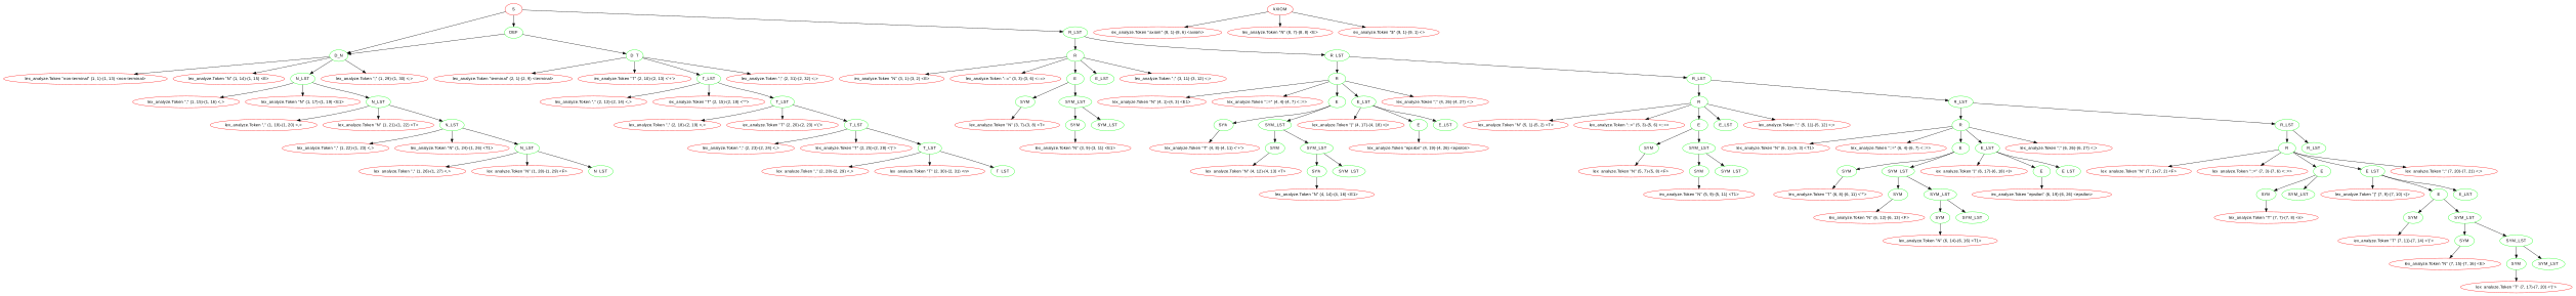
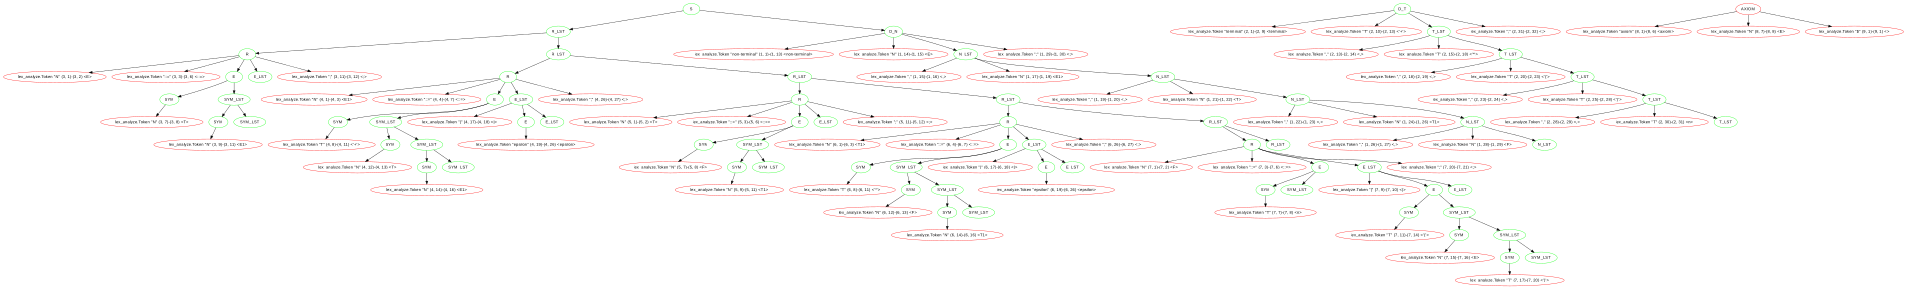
  digraph {
    fontname="Liberation Sans"
    node [color=green fontname="Liberation Sans"]
    edge [fontname="Liberation Sans"]
-   n1 [color=red label=S]
-   n2 [label=DEF]
+   n1 [label=S]
    n3 [label=R_LST]
    n4 [label=D_N]
    n5 [label=D_T]
    n6 [label=R]
    n7 [label=R_LST]
    n8 [color=red label=AXIOM]
    n9 [color=red label="lex_analyze.Token \"axiom\" (8, 1)-(8, 6) <axiom>"]
    n10 [color=red label="lex_analyze.Token \"N\" (8, 7)-(8, 8) <E>"]
    n11 [color=red label="lex_analyze.Token \"$\" (9, 1)-(9, 1) <>"]
    n12 [color=red label="lex_analyze.Token \"non-terminal\" (1, 1)-(1, 13) <non-terminal>"]
    n13 [color=red label="lex_analyze.Token \"N\" (1, 14)-(1, 15) <E>"]
    n14 [label=N_LST]
    n15 [color=red label="lex_analyze.Token \";\" (1, 29)-(1, 30) <;>"]
    n16 [color=red label="lex_analyze.Token \"terminal\" (2, 1)-(2, 9) <terminal>"]
    n17 [color=red label="lex_analyze.Token \"T\" (2, 10)-(2, 13) <'+'>"]
    n18 [label=T_LST]
    n19 [color=red label="lex_analyze.Token \";\" (2, 31)-(2, 32) <;>"]
    n20 [color=red label="lex_analyze.Token \",\" (1, 15)-(1, 16) <,>"]
    n21 [color=red label="lex_analyze.Token \"N\" (1, 17)-(1, 19) <E1>"]
    n22 [label=N_LST]
    n23 [color=red label="lex_analyze.Token \",\" (1, 19)-(1, 20) <,>"]
    n24 [color=red label="lex_analyze.Token \"N\" (1, 21)-(1, 22) <T>"]
    n25 [label=N_LST]
    n26 [color=red label="lex_analyze.Token \",\" (1, 22)-(1, 23) <,>"]
    n27 [color=red label="lex_analyze.Token \"N\" (1, 24)-(1, 26) <T1>"]
    n28 [label=N_LST]
    n29 [color=red label="lex_analyze.Token \",\" (1, 26)-(1, 27) <,>"]
    n30 [color=red label="lex_analyze.Token \"N\" (1, 28)-(1, 29) <F>"]
    n31 [label=N_LST]
    n32 [color=red label="lex_analyze.Token \",\" (2, 13)-(2, 14) <,>"]
    n33 [color=red label="lex_analyze.Token \"T\" (2, 15)-(2, 18) <'*'>"]
    n34 [label=T_LST]
    n35 [color=red label="lex_analyze.Token \",\" (2, 18)-(2, 19) <,>"]
    n36 [color=red label="lex_analyze.Token \"T\" (2, 20)-(2, 23) <'('>"]
    n37 [label=T_LST]
    n38 [color=red label="lex_analyze.Token \",\" (2, 23)-(2, 24) <,>"]
    n39 [color=red label="lex_analyze.Token \"T\" (2, 25)-(2, 28) <')'>"]
    n40 [label=T_LST]
    n41 [color=red label="lex_analyze.Token \",\" (2, 28)-(2, 29) <,>"]
    n42 [color=red label="lex_analyze.Token \"T\" (2, 30)-(2, 31) <n>"]
    n43 [label=T_LST]
    n44 [color=red label="lex_analyze.Token \"N\" (3, 1)-(3, 2) <E>"]
    n45 [color=red label="lex_analyze.Token \"::=\" (3, 3)-(3, 6) <::=>"]
    n46 [label=E]
    n47 [label=E_LST]
    n48 [color=red label="lex_analyze.Token \";\" (3, 11)-(3, 12) <;>"]
    n49 [label=R]
    n50 [label=R_LST]
    n51 [label=SYM]
    n52 [label=SYM_LST]
    n53 [color=red label="lex_analyze.Token \"N\" (3, 7)-(3, 8) <T>"]
    n54 [label=SYM]
    n55 [label=SYM_LST]
    n56 [color=red label="lex_analyze.Token \"N\" (3, 9)-(3, 11) <E1>"]
    n57 [color=red label="lex_analyze.Token \"N\" (4, 1)-(4, 3) <E1>"]
    n58 [color=red label="lex_analyze.Token \"::=\" (4, 4)-(4, 7) <::=>"]
    n59 [label=E]
    n60 [label=E_LST]
    n61 [color=red label="lex_analyze.Token \";\" (4, 26)-(4, 27) <;>"]
    n62 [label=R]
    n63 [label=R_LST]
    n64 [label=SYM]
    n65 [label=SYM_LST]
    n66 [color=red label="lex_analyze.Token \"|\" (4, 17)-(4, 18) <|>"]
    n67 [label=E]
    n68 [label=E_LST]
    n69 [color=red label="lex_analyze.Token \"T\" (4, 8)-(4, 11) <'+'>"]
    n70 [label=SYM]
    n71 [label=SYM_LST]
    n72 [color=red label="lex_analyze.Token \"N\" (4, 12)-(4, 13) <T>"]
    n73 [label=SYM]
    n74 [label=SYM_LST]
    n75 [color=red label="lex_analyze.Token \"N\" (4, 14)-(4, 16) <E1>"]
    n76 [color=red label="lex_analyze.Token \"epsilon\" (4, 19)-(4, 26) <epsilon>"]
    n77 [color=red label="lex_analyze.Token \"N\" (5, 1)-(5, 2) <T>"]
    n78 [color=red label="lex_analyze.Token \"::=\" (5, 3)-(5, 6) <::=>"]
    n79 [label=E]
    n80 [label=E_LST]
    n81 [color=red label="lex_analyze.Token \";\" (5, 11)-(5, 12) <;>"]
    n82 [label=R]
    n83 [label=R_LST]
    n84 [label=SYM]
    n85 [label=SYM_LST]
    n86 [color=red label="lex_analyze.Token \"N\" (5, 7)-(5, 8) <F>"]
    n87 [label=SYM]
    n88 [label=SYM_LST]
    n89 [color=red label="lex_analyze.Token \"N\" (5, 9)-(5, 11) <T1>"]
    n90 [color=red label="lex_analyze.Token \"N\" (6, 1)-(6, 3) <T1>"]
    n91 [color=red label="lex_analyze.Token \"::=\" (6, 4)-(6, 7) <::=>"]
    n92 [label=E]
    n93 [label=E_LST]
    n94 [color=red label="lex_analyze.Token \";\" (6, 26)-(6, 27) <;>"]
    n95 [label=R]
    n96 [label=R_LST]
    n97 [label=SYM]
    n98 [label=SYM_LST]
    n99 [color=red label="lex_analyze.Token \"|\" (6, 17)-(6, 18) <|>"]
    n100 [label=E]
    n101 [label=E_LST]
    n102 [color=red label="lex_analyze.Token \"T\" (6, 8)-(6, 11) <'*'>"]
    n103 [label=SYM]
    n104 [label=SYM_LST]
    n105 [color=red label="lex_analyze.Token \"N\" (6, 12)-(6, 13) <F>"]
    n106 [label=SYM]
    n107 [label=SYM_LST]
    n108 [color=red label="lex_analyze.Token \"N\" (6, 14)-(6, 16) <T1>"]
    n109 [color=red label="lex_analyze.Token \"epsilon\" (6, 19)-(6, 26) <epsilon>"]
    n110 [color=red label="lex_analyze.Token \"N\" (7, 1)-(7, 2) <F>"]
    n111 [color=red label="lex_analyze.Token \"::=\" (7, 3)-(7, 6) <::=>"]
    n112 [label=E]
    n113 [label=E_LST]
    n114 [color=red label="lex_analyze.Token \";\" (7, 20)-(7, 21) <;>"]
    n115 [label=SYM]
    n116 [label=SYM_LST]
    n117 [color=red label="lex_analyze.Token \"|\" (7, 9)-(7, 10) <|>"]
    n118 [label=E]
    n119 [label=E_LST]
    n120 [color=red label="lex_analyze.Token \"T\" (7, 7)-(7, 8) <n>"]
    n121 [label=SYM]
    n122 [label=SYM_LST]
    n123 [color=red label="lex_analyze.Token \"T\" (7, 11)-(7, 14) <'('>"]
    n124 [label=SYM]
    n125 [label=SYM_LST]
    n126 [color=red label="lex_analyze.Token \"N\" (7, 15)-(7, 16) <E>"]
    n127 [label=SYM]
    n128 [label=SYM_LST]
    n129 [color=red label="lex_analyze.Token \"T\" (7, 17)-(7, 20) <')'>"]
-   n1 -> n2
    n1 -> n3
    n1 -> n4
-   n2 -> n4
-   n2 -> n5
    n3 -> n6
    n3 -> n7
    n4 -> n12
    n4 -> n13
    n4 -> n14
    n4 -> n15
    n5 -> n16
    n5 -> n17
    n5 -> n18
    n5 -> n19
    n6 -> n44
    n6 -> n45
    n6 -> n46
    n6 -> n47
    n6 -> n48
    n7 -> n49
    n7 -> n50
    n8 -> n9
    n8 -> n10
    n8 -> n11
    n14 -> n20
    n14 -> n21
    n14 -> n22
    n18 -> n32
    n18 -> n33
    n18 -> n34
    n22 -> n23
    n22 -> n24
    n22 -> n25
    n25 -> n26
    n25 -> n27
    n25 -> n28
    n28 -> n29
    n28 -> n30
    n28 -> n31
    n34 -> n35
    n34 -> n36
    n34 -> n37
    n37 -> n38
    n37 -> n39
    n37 -> n40
    n40 -> n41
    n40 -> n42
    n40 -> n43
    n46 -> n51
    n46 -> n52
    n49 -> n57
    n49 -> n58
    n49 -> n59
    n49 -> n60
    n49 -> n61
    n50 -> n62
    n50 -> n63
    n51 -> n53
    n52 -> n54
    n52 -> n55
    n54 -> n56
    n59 -> n64
    n59 -> n65
    n60 -> n66
    n60 -> n67
    n60 -> n68
    n62 -> n77
    n62 -> n78
    n62 -> n79
    n62 -> n80
    n62 -> n81
    n63 -> n82
    n63 -> n83
    n64 -> n69
    n65 -> n70
    n65 -> n71
    n67 -> n76
    n70 -> n72
    n71 -> n73
    n71 -> n74
    n73 -> n75
    n79 -> n84
    n79 -> n85
    n82 -> n90
    n82 -> n91
    n82 -> n92
    n82 -> n93
    n82 -> n94
    n83 -> n95
    n83 -> n96
    n84 -> n86
    n85 -> n87
    n85 -> n88
    n87 -> n89
    n92 -> n97
    n92 -> n98
    n93 -> n99
    n93 -> n100
    n93 -> n101
    n95 -> n110
    n95 -> n111
    n95 -> n112
    n95 -> n113
    n95 -> n114
    n97 -> n102
    n98 -> n103
    n98 -> n104
    n100 -> n109
    n103 -> n105
    n104 -> n106
    n104 -> n107
    n106 -> n108
    n112 -> n115
    n112 -> n116
    n113 -> n117
    n113 -> n118
    n113 -> n119
    n115 -> n120
    n118 -> n121
    n118 -> n122
    n121 -> n123
    n122 -> n124
    n122 -> n125
    n124 -> n126
    n125 -> n127
    n125 -> n128
    n127 -> n129
  }
